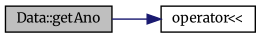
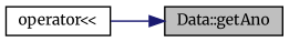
  digraph {
    rankdir=RL
    fontname=Merriweather
    node [color=black fontname=Merriweather fontsize=10 shape=record style=filled]
    n1 [fillcolor=grey75 fontcolor=black height=0.2 label="Data::getAno" width=0.4]
    n2 [fillcolor=white height=0.2 label="operator\<\<" width=0.4]
-   n2 -> n1 [color=midnightblue dir=back fontname=Merriweather fontsize=10 labelfontname=Helvetica labelfontsize=10 style=solid]
+   n1 -> n2 [color=midnightblue dir=back fontname=Merriweather fontsize=10 labelfontname=Helvetica labelfontsize=10 style=solid]
  }
